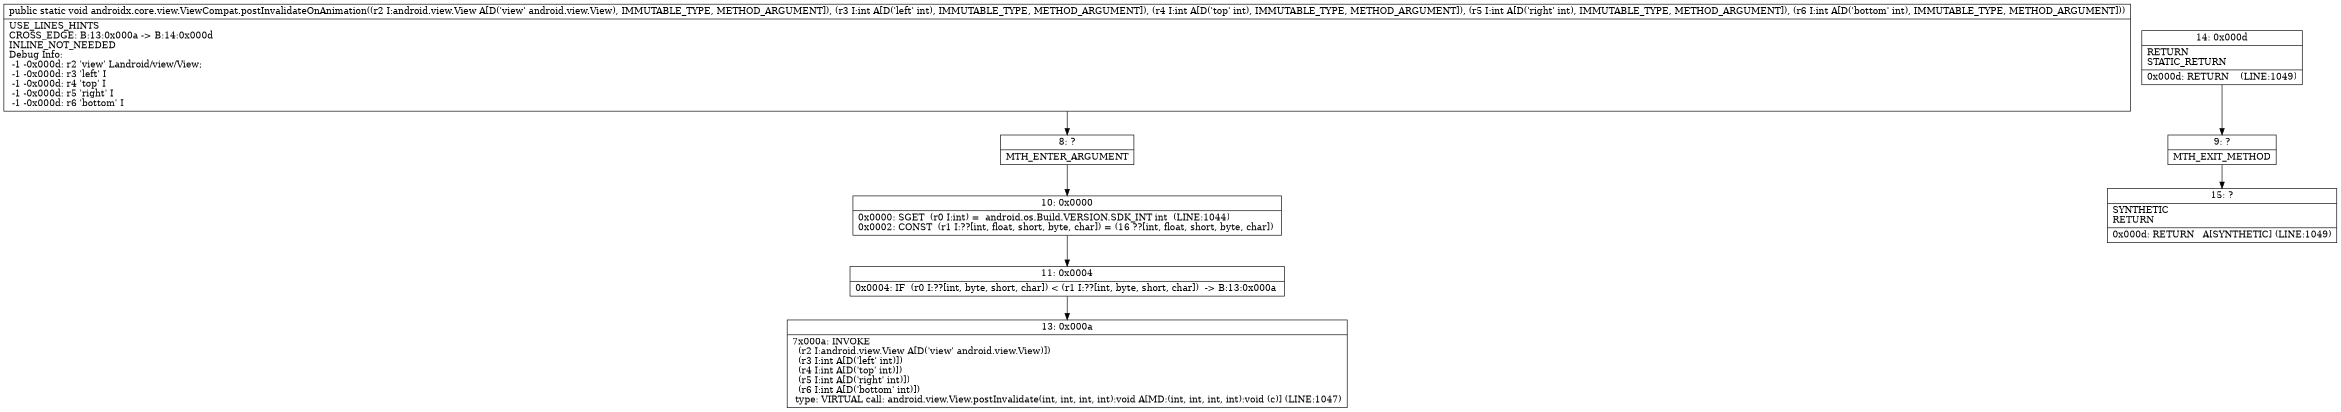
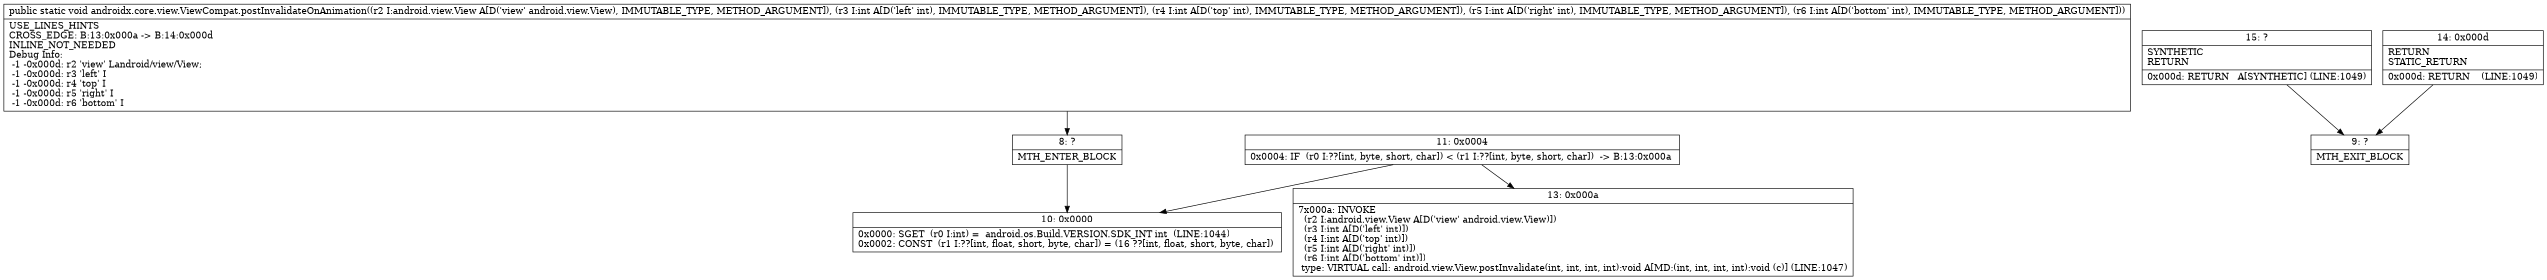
  digraph {
    node [shape=record]
-   n1 [label="{8\:\ ?|MTH_ENTER_ARGUMENT\l}"]
+   n1 [label="{8\:\ ?|MTH_ENTER_BLOCK\l}"]
    n2 [label="{10\:\ 0x0000|0x0000: SGET  (r0 I:int) =  android.os.Build.VERSION.SDK_INT int  (LINE:1044)\l0x0002: CONST  (r1 I:??[int, float, short, byte, char]) = (16 ??[int, float, short, byte, char]) \l}"]
    n3 [label="{11\:\ 0x0004|0x0004: IF  (r0 I:??[int, byte, short, char]) \< (r1 I:??[int, byte, short, char])  \-\> B:13:0x000a \l}"]
    n4 [label="{13\:\ 0x000a|7x000a: INVOKE  \l  (r2 I:android.view.View A[D('view' android.view.View)])\l  (r3 I:int A[D('left' int)])\l  (r4 I:int A[D('top' int)])\l  (r5 I:int A[D('right' int)])\l  (r6 I:int A[D('bottom' int)])\l type: VIRTUAL call: android.view.View.postInvalidate(int, int, int, int):void A[MD:(int, int, int, int):void (c)] (LINE:1047)\l}"]
    n5 [label="{15\:\ ?|SYNTHETIC\lRETURN\l|0x000d: RETURN   A[SYNTHETIC] (LINE:1049)\l}"]
-   n6 [label="{9\:\ ?|MTH_EXIT_METHOD\l}"]
+   n6 [label="{9\:\ ?|MTH_EXIT_BLOCK\l}"]
    n7 [label="{14\:\ 0x000d|RETURN\lSTATIC_RETURN\l|0x000d: RETURN    (LINE:1049)\l}"]
    n8 [label="{public static void androidx.core.view.ViewCompat.postInvalidateOnAnimation((r2 I:android.view.View A[D('view' android.view.View), IMMUTABLE_TYPE, METHOD_ARGUMENT]), (r3 I:int A[D('left' int), IMMUTABLE_TYPE, METHOD_ARGUMENT]), (r4 I:int A[D('top' int), IMMUTABLE_TYPE, METHOD_ARGUMENT]), (r5 I:int A[D('right' int), IMMUTABLE_TYPE, METHOD_ARGUMENT]), (r6 I:int A[D('bottom' int), IMMUTABLE_TYPE, METHOD_ARGUMENT]))  | USE_LINES_HINTS\lCROSS_EDGE: B:13:0x000a \-\> B:14:0x000d\lINLINE_NOT_NEEDED\lDebug Info:\l  \-1 \-0x000d: r2 'view' Landroid\/view\/View;\l  \-1 \-0x000d: r3 'left' I\l  \-1 \-0x000d: r4 'top' I\l  \-1 \-0x000d: r5 'right' I\l  \-1 \-0x000d: r6 'bottom' I\l}"]
    n1 -> n2
-   n2 -> n3
+   n3 -> n2
    n3 -> n4
-   n6 -> n5
+   n5 -> n6
    n7 -> n6
    n8 -> n1
  }
